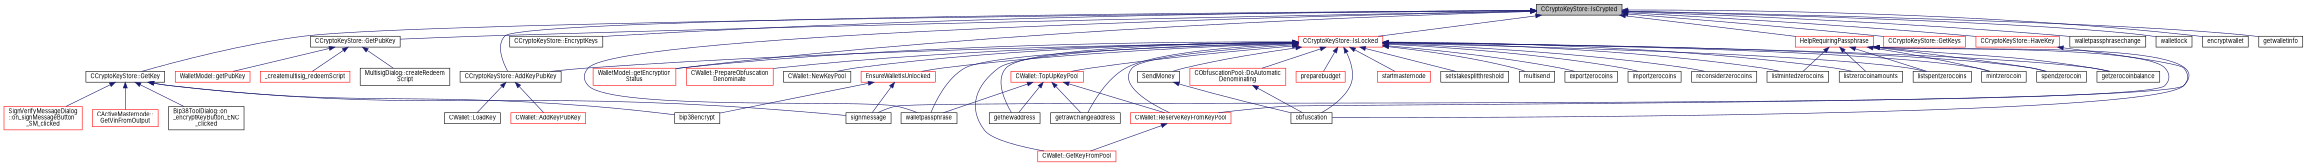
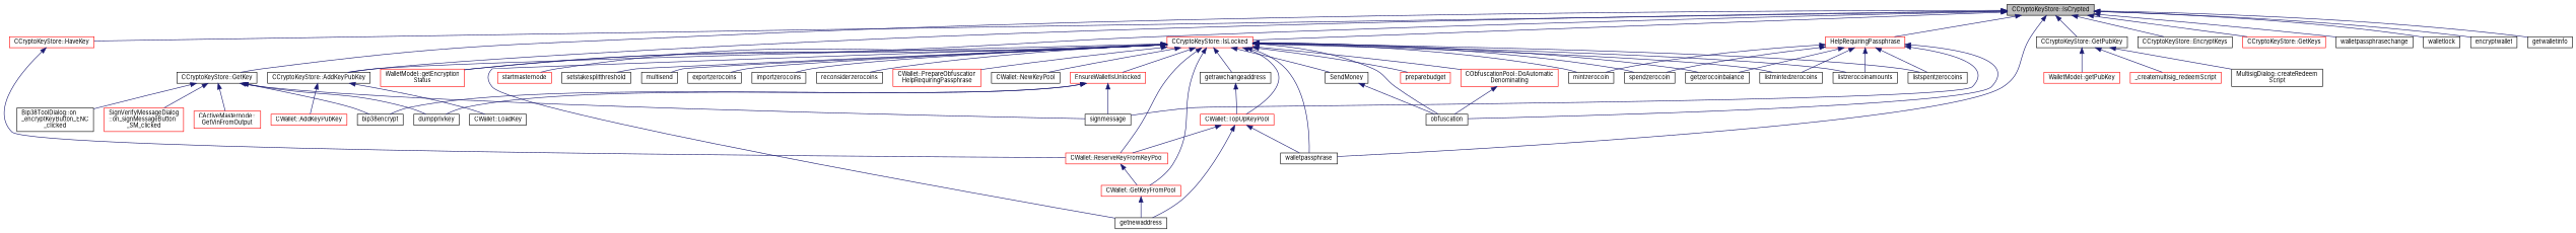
  digraph {
    fontname=Inter
    rankdir=TB
    node [color=black fillcolor=white fontname=Inter fontsize=10 shape=record style=filled]
    edge [color=midnightblue dir=back fontname=Inter fontsize=10 labelfontname=Helvetica labelfontsize=10 style=solid]
    n1 [fillcolor=grey75 fontcolor=black height=0.2 label="CCryptoKeyStore::IsCrypted" width=0.4]
    n2 [height=0.2 label="CCryptoKeyStore::AddKeyPubKey" width=0.4]
    n3 [height=0.2 label="CCryptoKeyStore::GetKey" width=0.4]
    n4 [height=0.2 label="CCryptoKeyStore::GetPubKey" width=0.4]
    n5 [height=0.2 label="CCryptoKeyStore::EncryptKeys" width=0.4]
    n6 [color=red height=0.2 label="CCryptoKeyStore::IsLocked" width=0.4]
    n7 [color=red height=0.2 label="WalletModel::getEncryption\lStatus" width=0.4]
    n8 [height=0.2 label=walletpassphrase width=0.4]
    n9 [color=red height=0.2 label="CCryptoKeyStore::HaveKey" width=0.4]
    n10 [color=red height=0.2 label="CCryptoKeyStore::GetKeys" width=0.4]
    n11 [color=red height=0.2 label=HelpRequiringPassphrase width=0.4]
    n12 [height=0.2 label=walletpassphrasechange width=0.4]
    n13 [height=0.2 label=walletlock width=0.4]
    n14 [height=0.2 label=encryptwallet width=0.4]
    n15 [height=0.2 label=getwalletinfo width=0.4]
    n16 [color=red height=0.2 label="CWallet::AddKeyPubKey" width=0.4]
    n17 [height=0.2 label="CWallet::LoadKey" width=0.4]
    n18 [color=red height=0.2 label="CActiveMasternode::\lGetVinFromOutput" width=0.4]
    n19 [height=0.2 label="Bip38ToolDialog::on\l_encryptKeyButton_ENC\l_clicked" width=0.4]
    n20 [color=red height=0.2 label="SignVerifyMessageDialog\l::on_signMessageButton\l_SM_clicked" width=0.4]
+   n21 [height=0.2 label=dumpprivkey width=0.4]
    n22 [height=0.2 label=bip38encrypt width=0.4]
    n23 [height=0.2 label=signmessage width=0.4]
    n24 [height=0.2 label="MultisigDialog::createRedeem\lScript" width=0.4]
    n25 [color=red height=0.2 label="WalletModel::getPubKey" width=0.4]
    n26 [color=red height=0.2 label=_createmultisig_redeemScript width=0.4]
    n27 [color=red height=0.2 label="CObfuscationPool::DoAutomatic\lDenominating" width=0.4]
    n28 [height=0.2 label=obfuscation width=0.4]
    n29 [color=red height=0.2 label=preparebudget width=0.4]
    n30 [height=0.2 label=SendMoney width=0.4]
    n31 [color=red height=0.2 label=startmasternode width=0.4]
    n32 [color=red height=0.2 label=EnsureWalletIsUnlocked width=0.4]
    n33 [height=0.2 label=getnewaddress width=0.4]
    n34 [height=0.2 label=getrawchangeaddress width=0.4]
    n35 [height=0.2 label=setstakesplitthreshold width=0.4]
    n36 [height=0.2 label=multisend width=0.4]
    n37 [height=0.2 label=getzerocoinbalance width=0.4]
    n38 [height=0.2 label=listmintedzerocoins width=0.4]
    n39 [height=0.2 label=listzerocoinamounts width=0.4]
    n40 [height=0.2 label=listspentzerocoins width=0.4]
    n41 [height=0.2 label=mintzerocoin width=0.4]
    n42 [height=0.2 label=spendzerocoin width=0.4]
    n43 [height=0.2 label=exportzerocoins width=0.4]
    n44 [height=0.2 label=importzerocoins width=0.4]
    n45 [height=0.2 label=reconsiderzerocoins width=0.4]
-   n46 [color=red height=0.2 label="CWallet::PrepareObfuscation\lDenominate" width=0.4]
+   n46 [color=red height=0.2 label="CWallet::PrepareObfuscation\lHelpRequiringPassphrase" width=0.4]
    n47 [height=0.2 label="CWallet::NewKeyPool" width=0.4]
    n48 [color=red height=0.2 label="CWallet::TopUpKeyPool" width=0.4]
    n49 [color=red height=0.2 label="CWallet::ReserveKeyFromKeyPool" width=0.4]
    n50 [color=red height=0.2 label="CWallet::GetKeyFromPool" width=0.4]
    n1 -> n2
    n1 -> n3
    n1 -> n4
    n1 -> n5
    n1 -> n6
    n1 -> n7
    n1 -> n8
    n1 -> n9
    n1 -> n10
    n1 -> n11
    n1 -> n12
    n1 -> n13
    n1 -> n14
    n1 -> n15
    n2 -> n16
    n2 -> n17
    n3 -> n18
    n3 -> n19
    n3 -> n20
+   n3 -> n21
    n3 -> n22
    n3 -> n23
    n4 -> n24
    n4 -> n25
    n4 -> n26
    n6 -> n2
    n6 -> n7
    n6 -> n8
    n6 -> n27
    n6 -> n28
    n6 -> n29
    n6 -> n30
    n6 -> n31
    n6 -> n32
    n6 -> n33
    n6 -> n34
    n6 -> n35
    n6 -> n36
    n6 -> n37
    n6 -> n38
    n6 -> n39
    n6 -> n40
    n6 -> n41
    n6 -> n42
    n6 -> n43
    n6 -> n44
    n6 -> n45
    n6 -> n46
    n6 -> n47
    n6 -> n48
    n6 -> n49
    n6 -> n50
    n9 -> n49
    n11 -> n23
    n11 -> n28
    n11 -> n37
    n11 -> n38
    n11 -> n39
    n11 -> n40
    n11 -> n41
    n11 -> n42
    n27 -> n28
    n30 -> n28
+   n32 -> n21
    n32 -> n22
    n32 -> n23
    n48 -> n8
    n48 -> n33
-   n48 -> n34
+   n34 -> n48
    n48 -> n49
    n49 -> n50
+   n50 -> n33
  }
